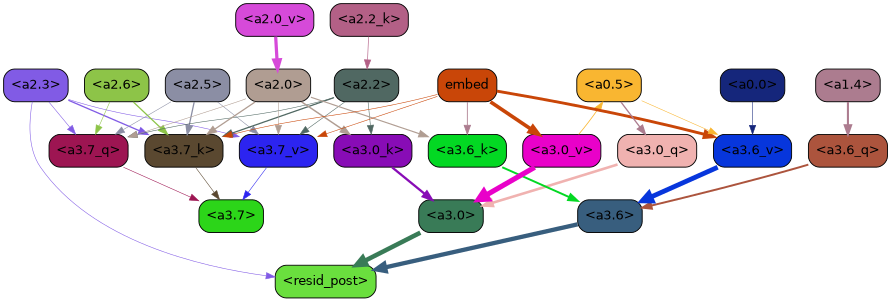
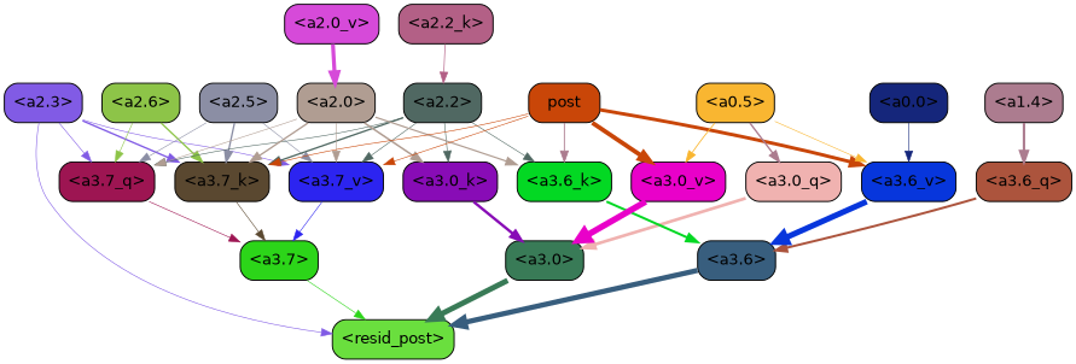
  strict digraph {
    splines=true
    node [color=black fontname=Helvetica shape=box style="filled, rounded"]
    edge [color="#506862" penwidth=0.6]
    "<a3.7>" [fillcolor="#2cd519"]
    "<resid_post>" [fillcolor="#6adf3e"]
    "<a3.6>" [fillcolor="#385e7e"]
    "<a3.0>" [fillcolor="#397b57"]
    "<a2.3>" [fillcolor="#815be5"]
    "<a3.7_q>" [fillcolor="#9d1552"]
    "<a3.7_k>" [fillcolor="#5a4830"]
    "<a3.7_v>" [fillcolor="#2c24f0"]
    "<a3.6_q>" [fillcolor="#ac543d"]
    "<a3.0_q>" [fillcolor="#f0b2b0"]
    "<a3.6_k>" [fillcolor="#03d823"]
    "<a3.0_k>" [fillcolor="#880cb6"]
    "<a3.6_v>" [fillcolor="#0736dc"]
    "<a3.0_v>" [fillcolor="#e901c9"]
    "<a2.6>" [fillcolor="#8dc448"]
    "<a2.5>" [fillcolor="#8b8ea4"]
    "<a2.2>" [fillcolor="#506862"]
    "<a2.0>" [fillcolor="#b09d92"]
    "<a1.4>" [fillcolor="#ac7c8f"]
-   embed [fillcolor="#c94608"]
+   embed [fillcolor="#c94608" label=post]
    "<a0.5>" [fillcolor="#f9b631"]
    "<a0.0>" [fillcolor="#15267b"]
    "<a2.2_k>" [fillcolor="#b36086"]
    "<a2.0_v>" [fillcolor="#d64ad9"]
+   "<a3.7>" -> "<resid_post>" [color="#2cd519"]
    "<a3.6>" -> "<resid_post>" [color="#385e7e" penwidth=4.749041676521301]
    "<a3.0>" -> "<resid_post>" [color="#397b57" penwidth=5.004215121269226]
    "<a2.3>" -> "<resid_post>" [color="#815be5"]
    "<a2.3>" -> "<a3.7_q>" [color="#815be5"]
    "<a2.3>" -> "<a3.7_k>" [color="#815be5" penwidth=1.4391854107379913]
    "<a2.3>" -> "<a3.7_v>" [color="#815be5"]
    "<a3.7_q>" -> "<a3.7>" [color="#9d1552"]
    "<a3.7_k>" -> "<a3.7>" [color="#5a4830"]
    "<a3.7_v>" -> "<a3.7>" [color="#2c24f0"]
    "<a3.6_q>" -> "<a3.6>" [color="#ac543d" penwidth=2.160832464694977]
    "<a3.0_q>" -> "<a3.0>" [color="#f0b2b0" penwidth=2.870753765106201]
    "<a3.6_k>" -> "<a3.6>" [color="#03d823" penwidth=2.13908451795578]
    "<a3.0_k>" -> "<a3.0>" [color="#880cb6" penwidth=2.520303964614868]
    "<a3.6_v>" -> "<a3.6>" [color="#0736dc" penwidth=5.297133803367615]
    "<a3.0_v>" -> "<a3.0>" [color="#e901c9" penwidth=5.680712580680847]
    "<a2.6>" -> "<a3.7_q>" [color="#8dc448"]
    "<a2.6>" -> "<a3.7_k>" [color="#8dc448" penwidth=1.4180794060230255]
    "<a2.5>" -> "<a3.7_q>" [color="#8b8ea4"]
    "<a2.5>" -> "<a3.7_k>" [color="#8b8ea4" penwidth=1.4281435310840607]
    "<a2.5>" -> "<a3.7_v>" [color="#8b8ea4"]
    "<a2.2>" -> "<a3.7_q>"
    "<a2.2>" -> "<a3.7_k>" [penwidth=1.3982512056827545]
    "<a2.2>" -> "<a3.7_v>"
+   "<a2.2>" -> "<a3.6_k>"
    "<a2.2>" -> "<a3.0_k>"
    "<a2.0>" -> "<a3.7_q>" [color="#b09d92"]
    "<a2.0>" -> "<a3.7_k>" [color="#b09d92" penwidth=1.404832512140274]
    "<a2.0>" -> "<a3.7_v>" [color="#b09d92"]
    "<a2.0>" -> "<a3.6_k>" [color="#b09d92" penwidth=1.2708758115768433]
    "<a2.0>" -> "<a3.0_k>" [color="#b09d92" penwidth=1.6207245588302612]
    "<a1.4>" -> "<a3.6_q>" [color="#ac7c8f" penwidth=2.289449453353882]
    embed -> "<a3.7_k>" [color="#c94608"]
    embed -> "<a3.7_v>" [color="#c94608"]
    embed -> "<a3.6_k>" [color="#ac7c8f" penwidth=0.9291638135910034]
    embed -> "<a3.6_v>" [color="#c94608" penwidth=3.1808209121227264]
    embed -> "<a3.0_v>" [color="#c94608" penwidth=4.036660343408585]
    "<a0.5>" -> "<a3.0_q>" [color="#ac7c8f" penwidth=1.4600623846054077]
    "<a0.5>" -> "<a3.6_v>" [color="#f9b631"]
-   "<a3.0_v>" -> "<a0.5>" [color="#f9b631" penwidth=0.8798569142818451]
+   "<a0.5>" -> "<a3.0_v>" [color="#f9b631" penwidth=0.8798569142818451]
    "<a0.0>" -> "<a3.6_v>" [color="#15267b"]
    "<a2.2_k>" -> "<a2.2>" [color="#b36086" penwidth=0.7060726433992386]
    "<a2.0_v>" -> "<a2.0>" [color="#d64ad9" penwidth=3.56003999710083]
  }
